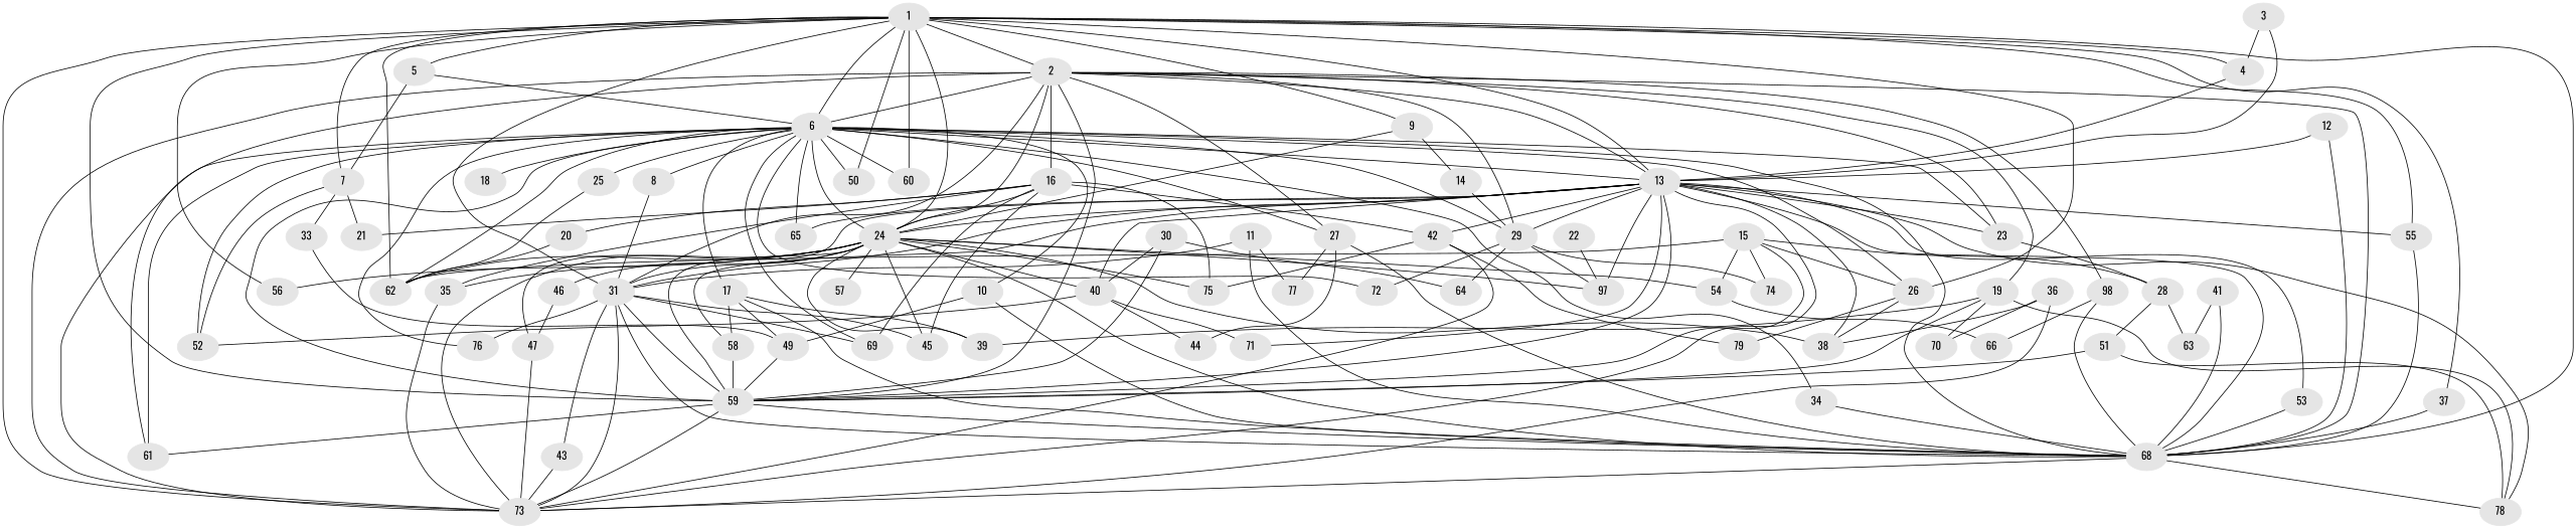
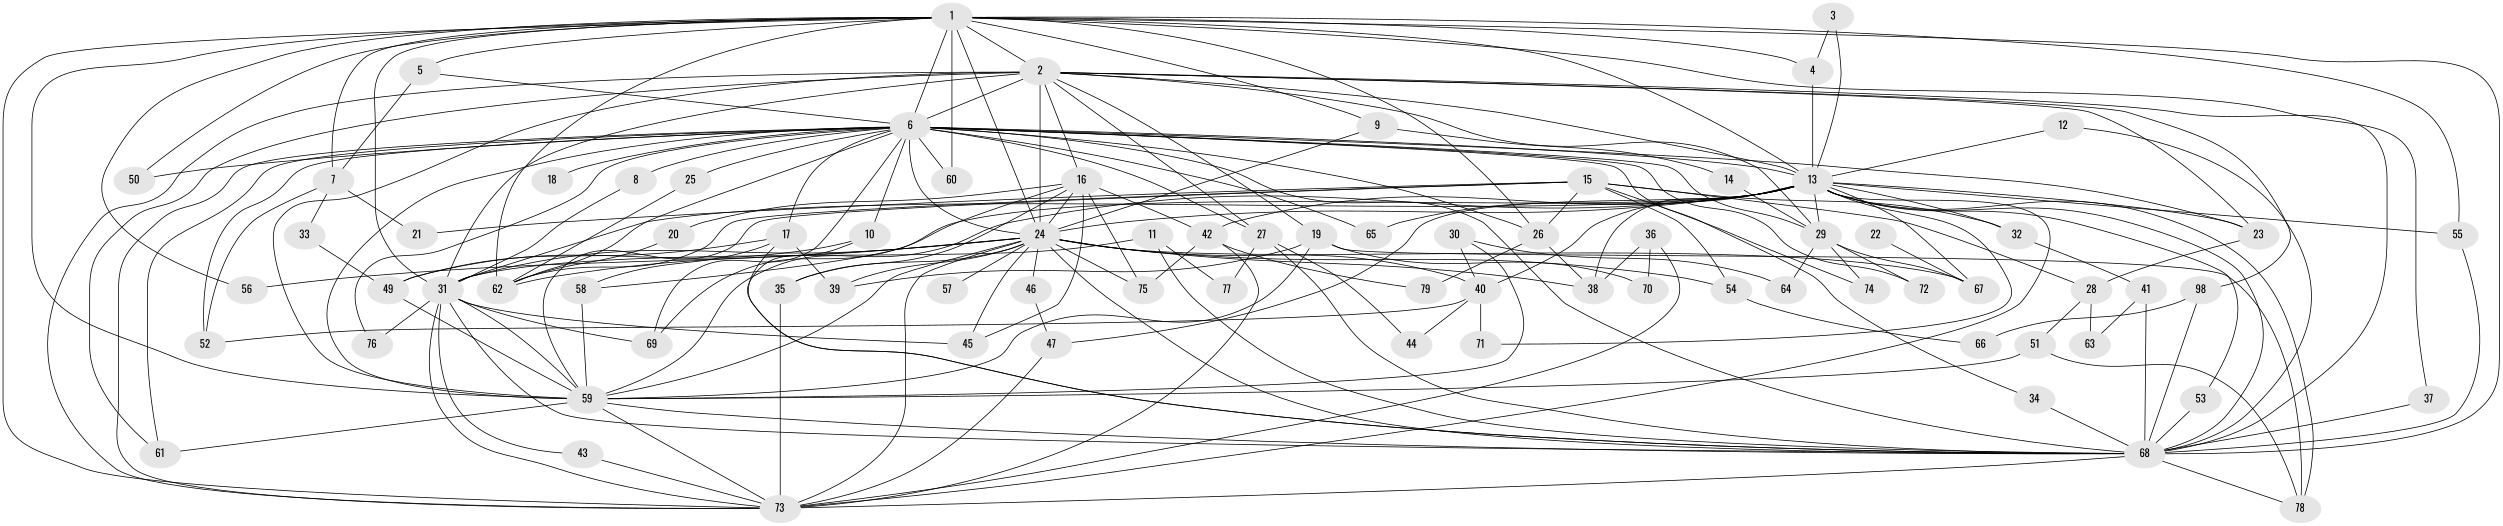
  graph {
    fontname=Oswald
    node [color=gray90 fontname=Oswald style=filled]
    edge [fontname=Oswald weight=1.0]
    1
    2
    4
    5
    6
    7
    9
    13
    24
    26
    31
    37
    50
    55
    56
    59
    60
    62
    68
    73
    16
    19
    23
    27
    29
    n26 [label=98]
    61
    8
    10
    17
    18
    25
    34
    65
    69
    72
    76
    52
    21
    33
    14
    47
+   32
    38
    40
    42
    53
    58
-   67 [label=97]
+   67
    71
    78
    54
    35
    45
    75
    39
    46
    57
    79
    43
    20
    70
    28
    77
    44
    74
    64
    66
    3
    49
    11
    12
    41
    15
    51
    63
    22
    30
    36
    1 -- 2 [weight=2.0]
    1 -- 4 [weight=2.0]
    1 -- 5
    1 -- 6 [weight=3.0]
    1 -- 7
    1 -- 9
    1 -- 13 [weight=3.0]
    1 -- 24 [weight=2.0]
    1 -- 26
    1 -- 31 [weight=2.0]
    1 -- 37
    1 -- 50
    1 -- 55
    1 -- 56 [weight=2.0]
    1 -- 59 [weight=2.0]
    1 -- 60
    1 -- 62
    1 -- 68 [weight=2.0]
    1 -- 73 [weight=2.0]
    2 -- 6
    2 -- 13
    2 -- 24 [weight=2.0]
    2 -- 31 [weight=2.0]
    2 -- 59
    2 -- 68 [weight=2.0]
    2 -- 73
    2 -- 16
    2 -- 19
    2 -- 23
    2 -- 27
    2 -- 29
    2 -- n26
    2 -- 61
    4 -- 13
    5 -- 6
    5 -- 7
    6 -- 13
    6 -- 24
    6 -- 26
    6 -- 50
    6 -- 59
    6 -- 60
    6 -- 62
    6 -- 68
    6 -- 73
    6 -- 23
    6 -- 27
    6 -- 29
    6 -- 61
    6 -- 8
    6 -- 10
    6 -- 17
    6 -- 18
    6 -- 25
    6 -- 34
    6 -- 65
    6 -- 69
    6 -- 72
    6 -- 76
    6 -- 52
    7 -- 52
    7 -- 21
    7 -- 33
    9 -- 24
    9 -- 14
    13 -- 24
    13 -- 31
    13 -- 55
    13 -- 59
    13 -- 68
    13 -- 73
    13 -- 23
    13 -- 29
    13 -- 65
    13 -- 47
+   13 -- 32
    13 -- 38
    13 -- 40 [weight=2.0]
    13 -- 42 [weight=2.0]
    13 -- 53
    13 -- 58
    13 -- 67
    13 -- 71
    13 -- 78
    24 -- 31
    24 -- 56
    24 -- 59 [weight=2.0]
    24 -- 62
    24 -- 68
    24 -- 73 [weight=2.0]
    24 -- 38
    24 -- 40
    24 -- 67
    24 -- 54
    24 -- 35
    24 -- 45
    24 -- 75
    24 -- 39
    24 -- 46
    24 -- 57
    26 -- 38
    26 -- 79
    31 -- 59
    31 -- 68
    31 -- 73
    31 -- 69
    31 -- 76 [weight=2.0]
    31 -- 45
    31 -- 43
    37 -- 68
    55 -- 68
    59 -- 68
    59 -- 73
    59 -- 61
    68 -- 73
    68 -- 78
    16 -- 24
    16 -- 69
-   16 -- 21
+   15 -- 21
    16 -- 42
    16 -- 35
    16 -- 45
    16 -- 75
    16 -- 20
    19 -- 59
    19 -- 78
    19 -- 39
    19 -- 70
    23 -- 28
    27 -- 68
    27 -- 77
    27 -- 44
    29 -- 72
    29 -- 67
    29 -- 74
    29 -- 64
    n26 -- 68
    n26 -- 66
    8 -- 31
    10 -- 68
    10 -- 49
    17 -- 68
    17 -- 58
    17 -- 39
    17 -- 49
    25 -- 62
    34 -- 68
    33 -- 49
    14 -- 29
    47 -- 73
+   32 -- 41
    40 -- 52
    40 -- 71
    40 -- 44
    42 -- 73
    42 -- 75
    42 -- 79
    53 -- 68
    58 -- 59
    54 -- 66
    35 -- 73
    46 -- 47
    43 -- 73
    20 -- 62
    28 -- 51
    28 -- 63
    3 -- 4
    3 -- 13
    49 -- 59
    11 -- 31
    11 -- 68
    11 -- 77
    12 -- 13
    12 -- 68
    41 -- 68
    41 -- 63
    15 -- 26
    15 -- 59
    15 -- 62
+   15 -- 32
    15 -- 54
    15 -- 28
    15 -- 74
    51 -- 59
    51 -- 78
    22 -- 67
    30 -- 59
    30 -- 40
    30 -- 64
    36 -- 73
    36 -- 38
    36 -- 70
  }
